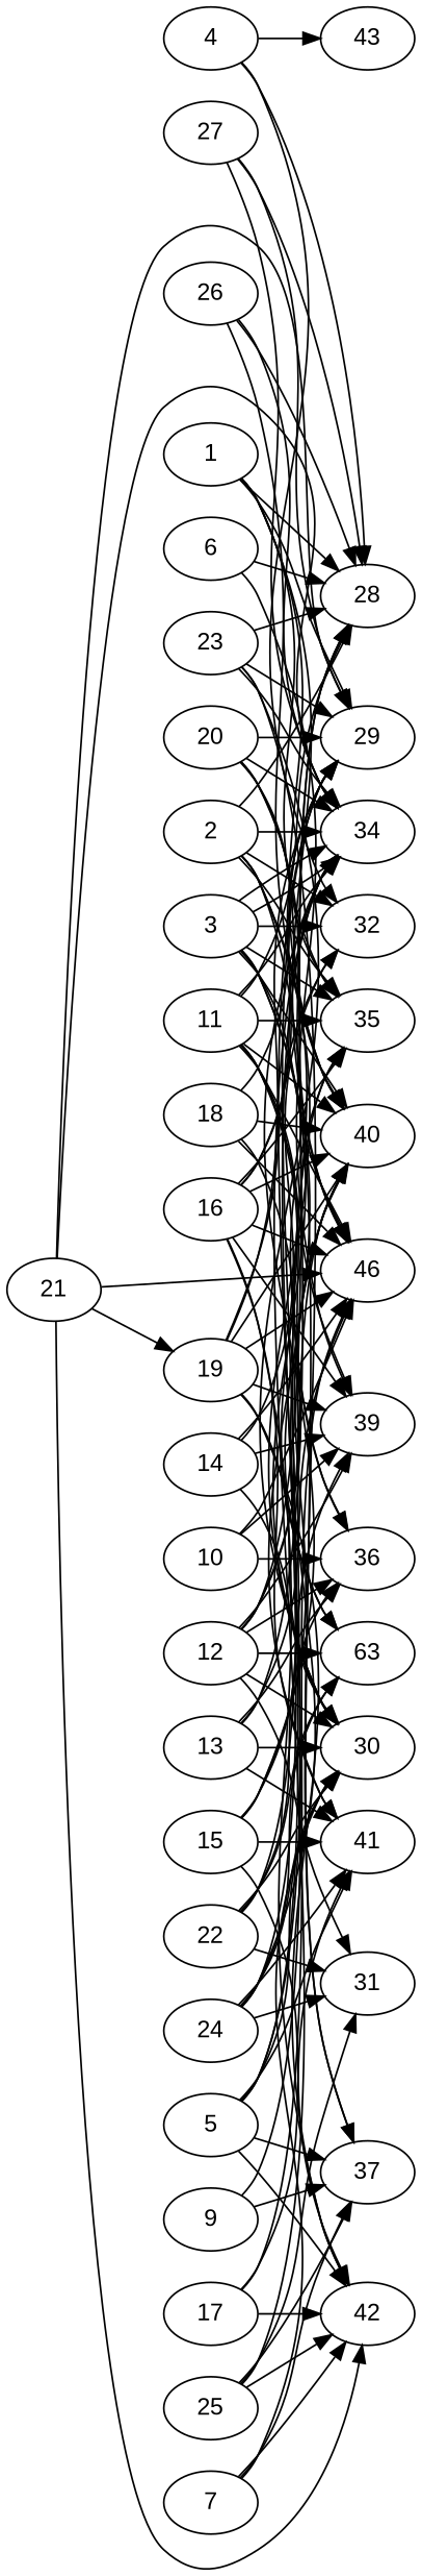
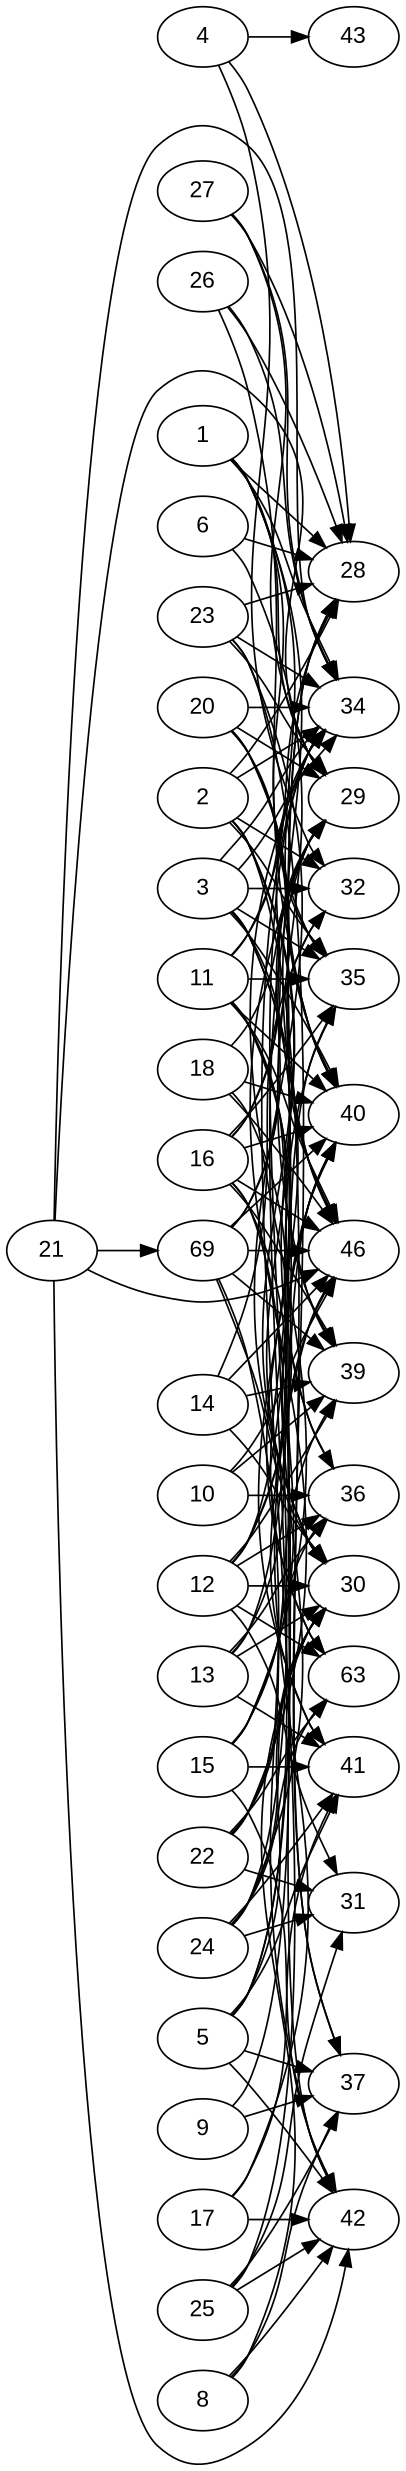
  digraph {
    fontname="Liberation Sans"
    rankdir=LR
    node [alpha=0.18 fontname="Liberation Sans"]
    edge [fontname="Liberation Sans"]
    1 [alpha=0.06 expect_size=23823360]
    28 [expect_size=11631616]
    29 [alpha=0.09 expect_size=7613440]
    34 [alpha=0.14 expect_size=41283584]
    35 [alpha=0.15 expect_size=12451840]
    40 [expect_size=9800704]
    n7 [alpha=0.15 expect_size=10772480 label=46]
    2 [alpha=0.04 expect_size=9781248]
    30 [alpha=0.02 expect_size=51891200]
    32 [alpha=0.14 expect_size=10930176]
    36 [alpha=0.19 expect_size=12187648]
    37 [alpha=0.08 expect_size=11491328]
    3 [alpha=0.01 expect_size=13063168]
    41 [alpha=0.15 expect_size=14605312]
    4 [alpha=0.05 expect_size=12464128]
    43 [alpha=0.06 expect_size=19547136]
    5 [alpha=0.14 expect_size=13554688]
    42 [alpha=0.10 expect_size=34184192]
    6 [alpha=0.02 expect_size=23430144]
    39 [alpha=0.06 expect_size=35639296]
    31 [alpha=0.08 expect_size=31074304]
-   8 [alpha=0.02 expect_size=33304576 label=7]
+   8 [alpha=0.02 expect_size=33304576]
    9 [alpha=0.00 expect_size=20868096]
    10 [alpha=0.03 expect_size=8766464]
    11 [alpha=0.13 expect_size=36557824]
    n26 [alpha=0.02 expect_size=43183104 label=63]
    12 [alpha=0.03 expect_size=50625536]
    13 [alpha=0.15 expect_size=12005376]
    14 [alpha=0.10 expect_size=13726720]
    15 [alpha=0.08 expect_size=26683392]
    16 [alpha=0.11 expect_size=11954176]
    17 [expect_size=16348160]
    18 [expect_size=51305472]
-   19 [alpha=0.19 expect_size=9962496]
+   19 [alpha=0.19 expect_size=9962496 label=69]
    20 [alpha=0.11 expect_size=10363904]
    21 [alpha=0.11 expect_size=16279552]
    22 [alpha=0.14 expect_size=47729664]
    23 [alpha=0.19 expect_size=6980608]
    24 [alpha=0.08 expect_size=42792960]
    25 [alpha=0.20 expect_size=18629632]
    26 [alpha=0.20 expect_size=37064704]
    27 [alpha=0.13 expect_size=16830464]
    1 -> 28
    1 -> 29
+   1 -> 34
    1 -> 35
    1 -> 40
    1 -> n7
    2 -> 28
    2 -> 34
    2 -> 35
    2 -> 30
    2 -> 32
    2 -> 36
    2 -> 37
    3 -> 34
    3 -> 34
    3 -> 35
    3 -> 40
    3 -> n7
    3 -> 30
    3 -> 32
    3 -> 41
    4 -> 28
    4 -> 32
    4 -> 43
    5 -> 29
    5 -> 35
    5 -> 30
    5 -> 37
    5 -> 41
    5 -> 42
    6 -> 28
    6 -> 39
    8 -> 30
    8 -> 37
    8 -> 42
    9 -> 40
    9 -> 37
    10 -> n7
    10 -> 36
    10 -> 39
    11 -> 28
    11 -> 34
    11 -> 35
    11 -> 40
    11 -> n7
    11 -> 36
    11 -> 39
    11 -> n26
    12 -> 28
    12 -> 35
    12 -> 40
    12 -> 30
    12 -> 36
    12 -> 39
    12 -> 31
    12 -> n26
    13 -> 28
    13 -> n7
    13 -> 30
    13 -> 36
    13 -> 41
    14 -> n7
    14 -> 30
    14 -> 32
    14 -> 39
    15 -> 34
    15 -> 40
    15 -> 41
    15 -> 42
    15 -> 39
    16 -> 29
    16 -> 34
    16 -> 35
    16 -> 40
    16 -> n7
    16 -> 41
    16 -> 42
    16 -> 39
    17 -> n7
    17 -> 41
    17 -> 42
    18 -> 29
    18 -> 40
    18 -> n7
    18 -> n26
    19 -> 29
    19 -> 40
    19 -> n7
    19 -> 30
    19 -> 32
    19 -> 42
    19 -> 39
    20 -> 29
    20 -> 34
    20 -> 35
    20 -> 40
    20 -> n7
    21 -> 29
    21 -> 34
    21 -> n7
    21 -> 42
    21 -> 19
    22 -> 29
    22 -> 30
    22 -> 36
    22 -> 31
    22 -> n26
    23 -> 28
    23 -> 29
    23 -> 34
    23 -> 30
    23 -> 37
    24 -> 34
    24 -> 40
    24 -> 30
    24 -> 41
    24 -> 31
    24 -> n26
    25 -> 34
    25 -> 37
    25 -> 42
    25 -> 31
    26 -> 28
    26 -> 34
    26 -> 40
    27 -> 28
    27 -> 29
    27 -> 34
  }
